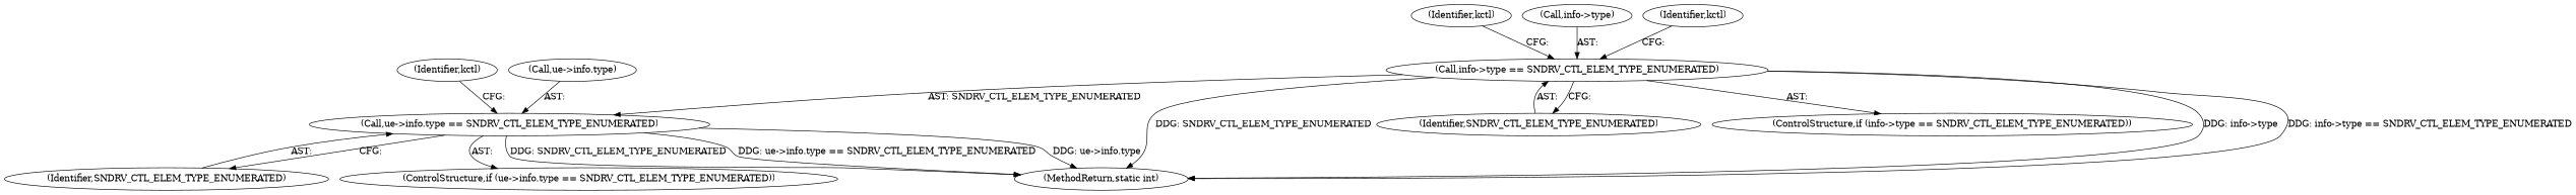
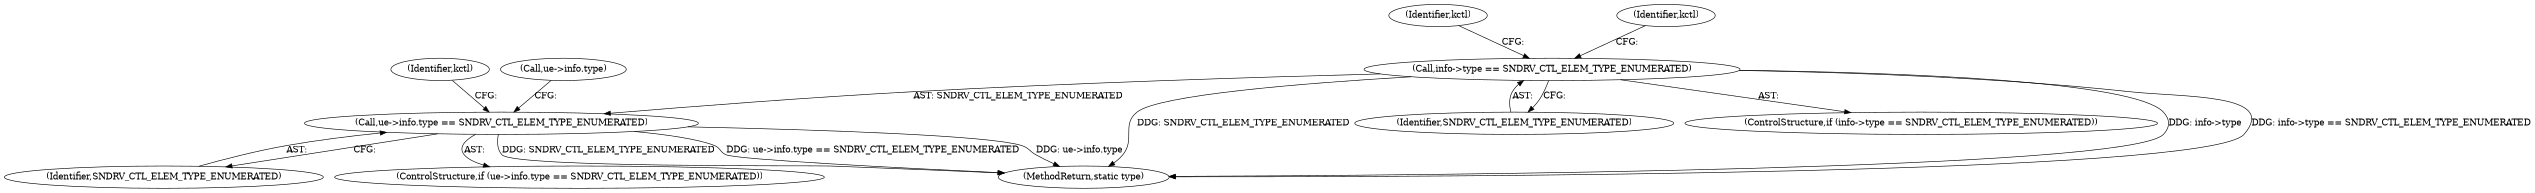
  digraph {
    n1 [label="(Call,ue->info.type == SNDRV_CTL_ELEM_TYPE_ENUMERATED)"]
-   n2 [label="(MethodReturn,static int)"]
+   n2 [label="(MethodReturn,static type)"]
    n3 [label="(Identifier,SNDRV_CTL_ELEM_TYPE_ENUMERATED)"]
    n4 [label="(ControlStructure,if (ue->info.type == SNDRV_CTL_ELEM_TYPE_ENUMERATED))"]
    n5 [label="(Call,info->type == SNDRV_CTL_ELEM_TYPE_ENUMERATED)"]
    n6 [label="(Identifier,SNDRV_CTL_ELEM_TYPE_ENUMERATED)"]
    n7 [label="(ControlStructure,if (info->type == SNDRV_CTL_ELEM_TYPE_ENUMERATED))"]
    n8 [label="(Identifier,kctl)"]
-   n9 [label="(Call,info->type)"]
    n10 [label="(Identifier,kctl)"]
    n11 [label="(Identifier,kctl)"]
    n12 [label="(Call,ue->info.type)"]
    n1 -> n2 [label="DDG: ue->info.type"]
    n1 -> n2 [label="DDG: SNDRV_CTL_ELEM_TYPE_ENUMERATED"]
    n1 -> n2 [label="DDG: ue->info.type == SNDRV_CTL_ELEM_TYPE_ENUMERATED"]
    n1 -> n3 [label="CFG: "]
    n1 -> n4 [label="AST: "]
    n3 -> n1 [label="AST: "]
    n5 -> n1 [label="AST: SNDRV_CTL_ELEM_TYPE_ENUMERATED"]
    n5 -> n2 [label="DDG: info->type"]
    n5 -> n2 [label="DDG: info->type == SNDRV_CTL_ELEM_TYPE_ENUMERATED"]
    n5 -> n2 [label="DDG: SNDRV_CTL_ELEM_TYPE_ENUMERATED"]
    n5 -> n6 [label="CFG: "]
    n5 -> n7 [label="AST: "]
    n6 -> n5 [label="AST: "]
    n8 -> n5 [label="CFG: "]
-   n9 -> n5 [label="AST: "]
    n10 -> n1 [label="CFG: "]
    n11 -> n5 [label="CFG: "]
-   n12 -> n1 [label="AST: "]
+   n12 -> n1 [label="CFG: "]
  }
